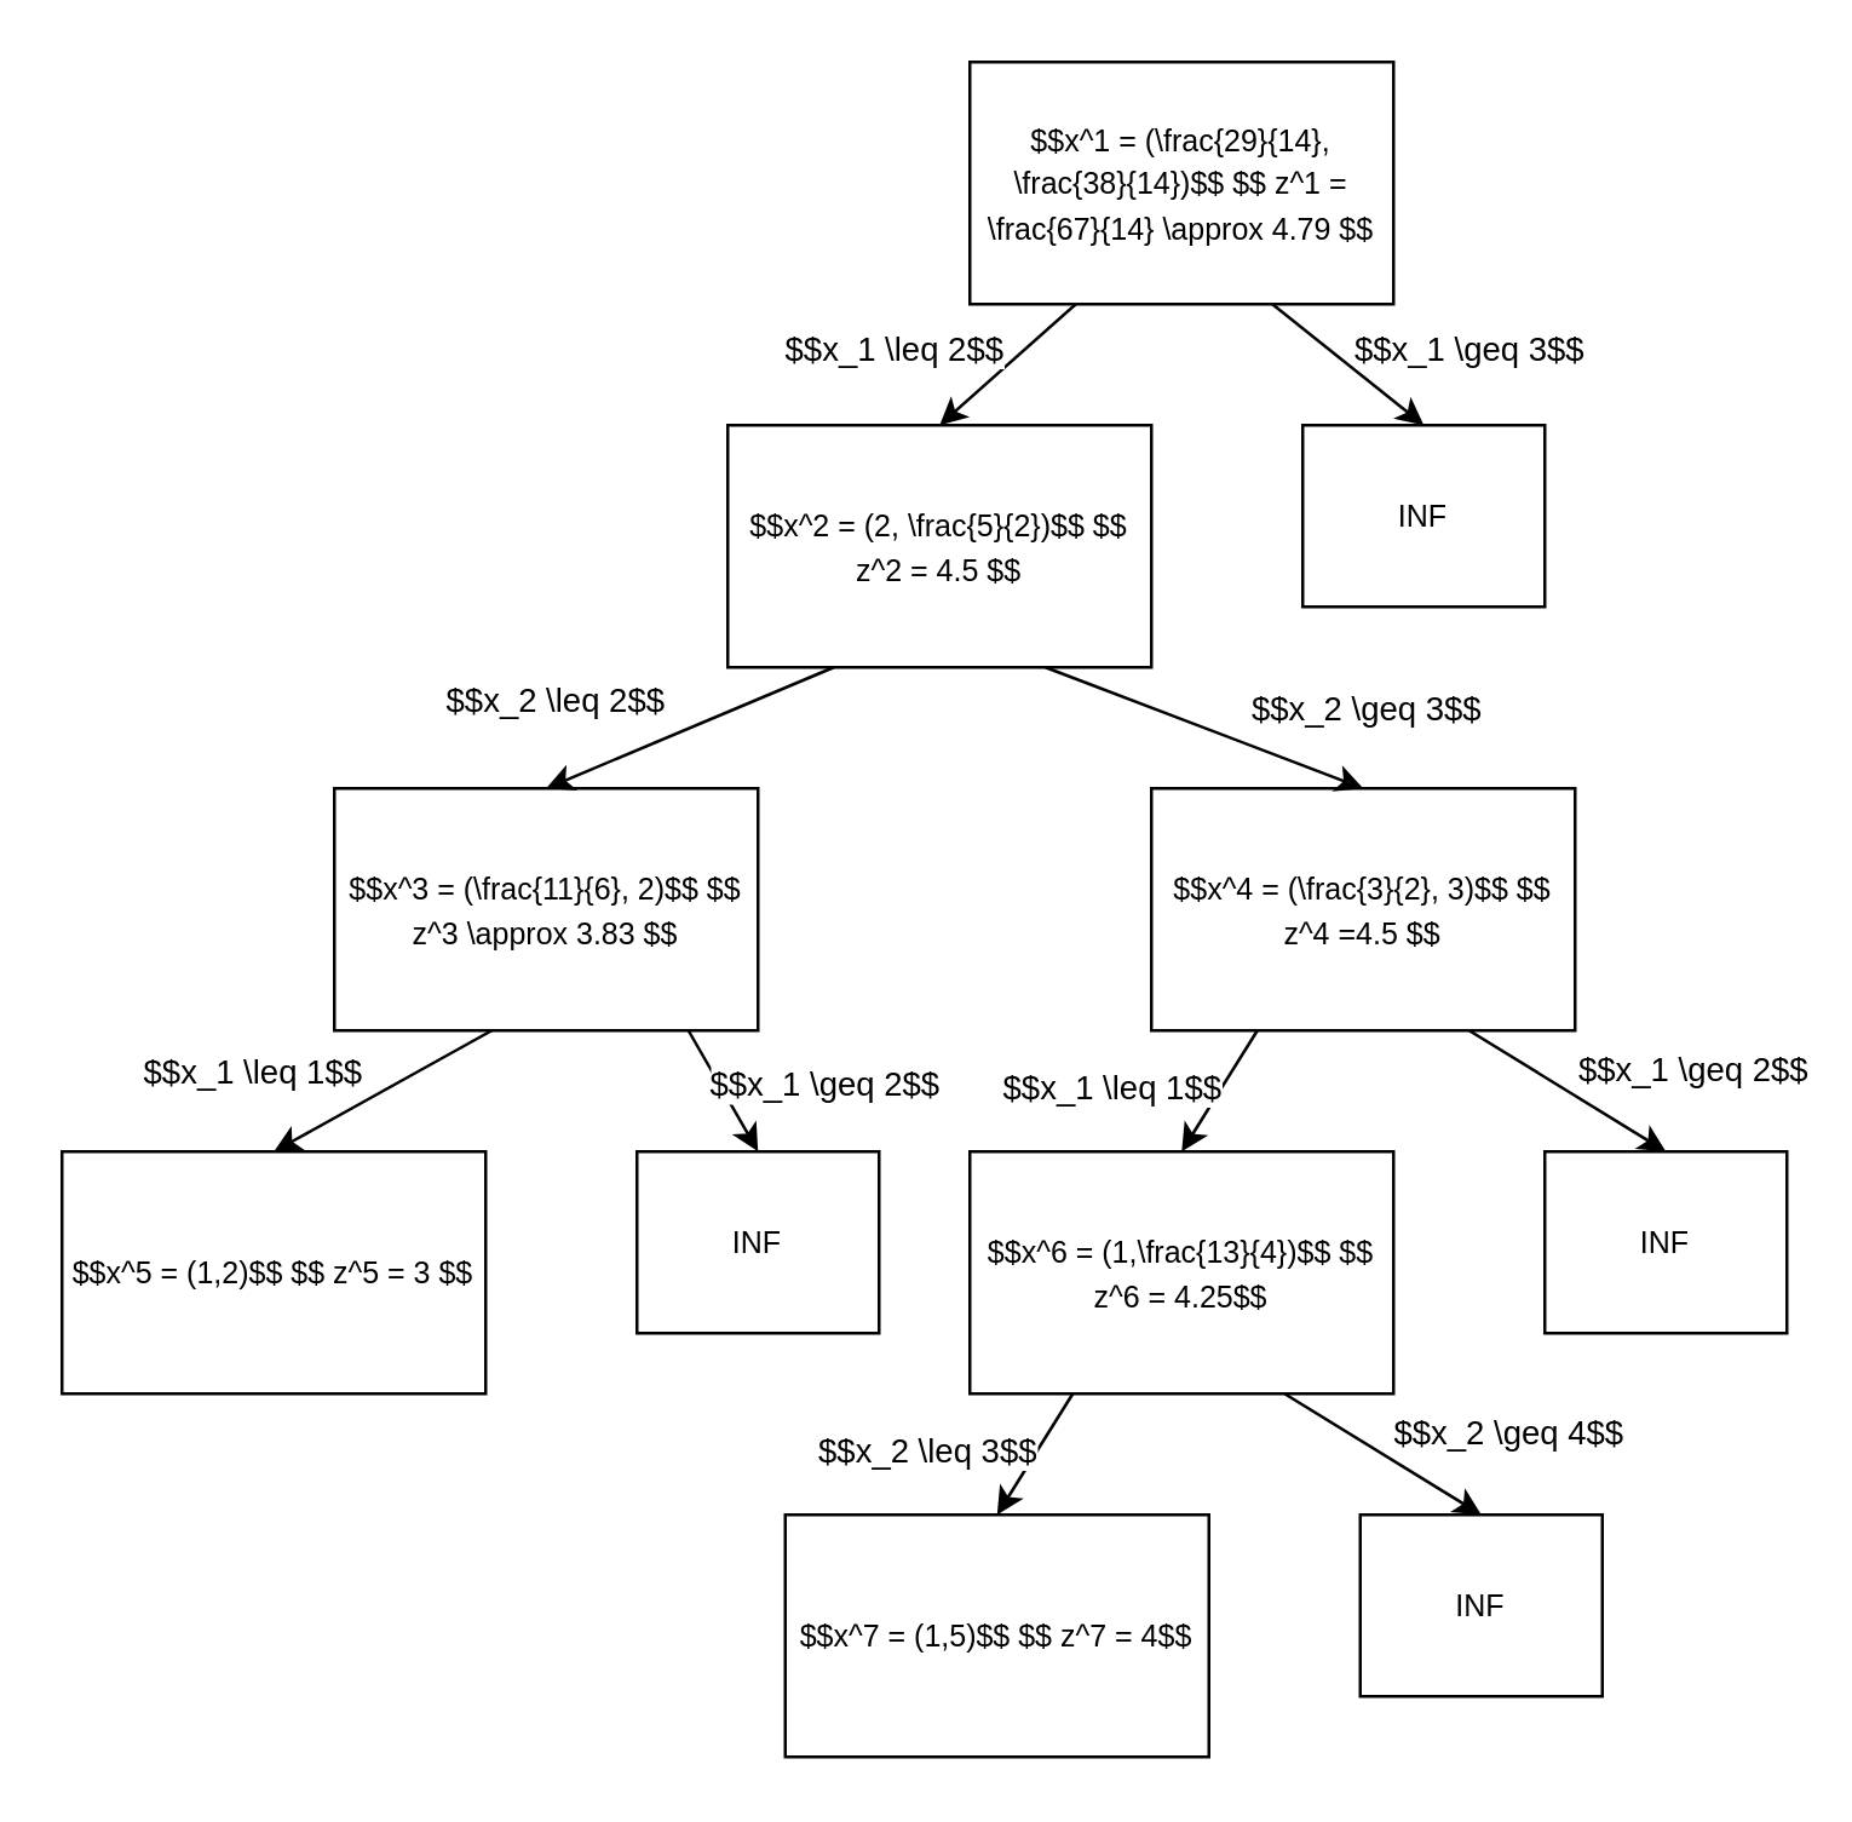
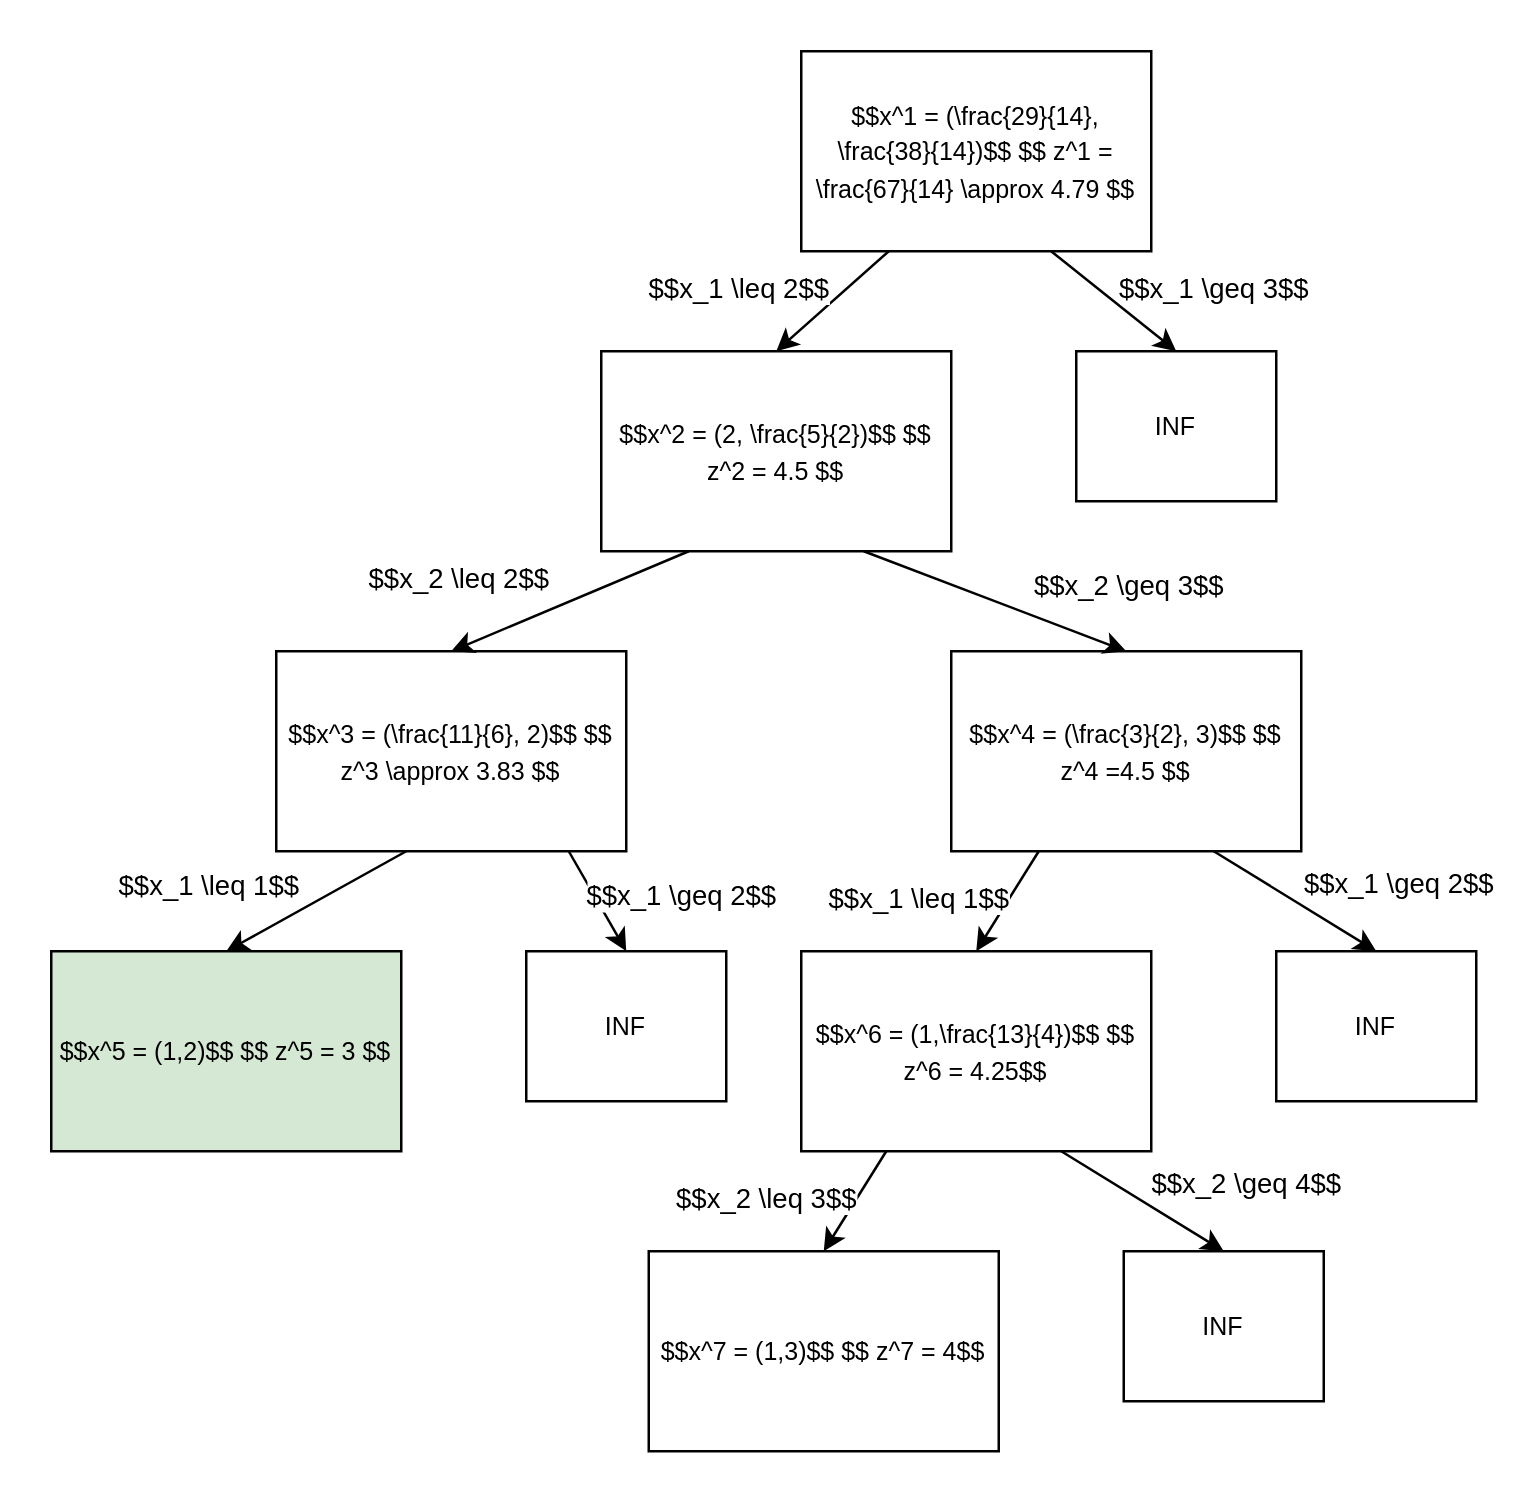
  <mxCell id="0" />
  <mxCell id="1" parent="0" />
  <mxCell id="2" value="&lt;font style=&quot;font-size: 10px;&quot;&gt;$$x^1 = (\frac{29}{14}, \frac{38}{14})$$ $$ z^1 = \frac{67}{14} \approx 4.79 $$&lt;/font&gt;" style="rounded=0;whiteSpace=wrap;html=1;" vertex="1" parent="1"><mxGeometry x="320" y="20" width="140" height="80" as="geometry" /></mxCell>
  <mxCell id="3" value="&lt;font style=&quot;font-size: 10px;&quot;&gt;$$x^2 = (2, \frac{5}{2})$$ $$ z^2 = 4.5 $$&lt;/font&gt;" style="rounded=0;whiteSpace=wrap;html=1;" vertex="1" parent="1"><mxGeometry x="240" y="140" width="140" height="80" as="geometry" /></mxCell>
  <mxCell id="4" value="" style="endArrow=classic;html=1;rounded=0;exitX=0.25;exitY=1;exitDx=0;exitDy=0;entryX=0.5;entryY=0;entryDx=0;entryDy=0;" edge="1" parent="1" source="2" target="3"><mxGeometry width="50" height="50" relative="1" as="geometry"><mxPoint x="360" y="160" as="sourcePoint" /><mxPoint x="410" y="110" as="targetPoint" /></mxGeometry></mxCell>
  <mxCell id="5" value="$$x_1 \leq 2$$" style="edgeLabel;html=1;align=center;verticalAlign=middle;resizable=0;points=[];fillColor=#BF87FF;strokeColor=#70FFE2;" vertex="1" connectable="0" parent="4"><mxGeometry x="0.369" y="-2" relative="1" as="geometry"><mxPoint x="-29" y="-11" as="offset" /></mxGeometry></mxCell>
  <mxCell id="6" value="&lt;font style=&quot;font-size: 10px;&quot;&gt;INF&lt;/font&gt;" style="rounded=0;whiteSpace=wrap;html=1;" vertex="1" parent="1"><mxGeometry x="430" y="140" width="80" height="60" as="geometry" /></mxCell>
  <mxCell id="7" value="" style="endArrow=classic;html=1;rounded=0;exitX=0.714;exitY=1;exitDx=0;exitDy=0;entryX=0.5;entryY=0;entryDx=0;entryDy=0;exitPerimeter=0;" edge="1" parent="1" target="6" source="2"><mxGeometry width="50" height="50" relative="1" as="geometry"><mxPoint x="545" y="100" as="sourcePoint" /><mxPoint x="600" y="110" as="targetPoint" /></mxGeometry></mxCell>
  <mxCell id="8" value="$$x_1 \geq 3$$" style="edgeLabel;html=1;align=center;verticalAlign=middle;resizable=0;points=[];fillColor=#4D94FF;strokeColor=#000000;shadow=1;" vertex="1" connectable="0" parent="7"><mxGeometry x="0.369" y="-2" relative="1" as="geometry"><mxPoint x="31" y="-15" as="offset" /></mxGeometry></mxCell>
  <mxCell id="9" value="&lt;font style=&quot;font-size: 10px;&quot;&gt;$$x^3 = (\frac{11}{6}, 2)$$ $$ z^3 \approx 3.83 $$&lt;/font&gt;" style="rounded=0;whiteSpace=wrap;html=1;" vertex="1" parent="1"><mxGeometry x="110" y="260" width="140" height="80" as="geometry" /></mxCell>
  <mxCell id="10" value="" style="endArrow=classic;html=1;rounded=0;exitX=0.25;exitY=1;exitDx=0;exitDy=0;entryX=0.5;entryY=0;entryDx=0;entryDy=0;" edge="1" parent="1" target="9" source="3"><mxGeometry width="50" height="50" relative="1" as="geometry"><mxPoint x="205" y="230" as="sourcePoint" /><mxPoint x="260" y="240" as="targetPoint" /></mxGeometry></mxCell>
  <mxCell id="11" value="$$x_2 \leq 2$$" style="edgeLabel;html=1;align=center;verticalAlign=middle;resizable=0;points=[];fillColor=#BF87FF;strokeColor=#70FFE2;" vertex="1" connectable="0" parent="10"><mxGeometry x="0.369" y="-2" relative="1" as="geometry"><mxPoint x="-26" y="-15" as="offset" /></mxGeometry></mxCell>
  <mxCell id="12" value="&lt;font style=&quot;font-size: 10px;&quot;&gt;$$x^4 = (\frac{3}{2}, 3)$$ $$ z^4 =4.5 $$&lt;/font&gt;" style="rounded=0;whiteSpace=wrap;html=1;" vertex="1" parent="1"><mxGeometry x="380" y="260" width="140" height="80" as="geometry" /></mxCell>
  <mxCell id="13" value="" style="endArrow=classic;html=1;rounded=0;exitX=0.75;exitY=1;exitDx=0;exitDy=0;entryX=0.5;entryY=0;entryDx=0;entryDy=0;" edge="1" parent="1" target="12" source="3"><mxGeometry width="50" height="50" relative="1" as="geometry"><mxPoint x="365" y="230" as="sourcePoint" /><mxPoint x="420" y="240" as="targetPoint" /></mxGeometry></mxCell>
  <mxCell id="14" value="$$x_2 \geq 3$$" style="edgeLabel;html=1;align=center;verticalAlign=middle;resizable=0;points=[];fillColor=#BF87FF;strokeColor=#70FFE2;" vertex="1" connectable="0" parent="13"><mxGeometry x="0.369" y="-2" relative="1" as="geometry"><mxPoint x="34" y="-16" as="offset" /></mxGeometry></mxCell>
- <mxCell id="15" value="&lt;font style=&quot;font-size: 10px;&quot;&gt;$$x^5 = (1,2)$$ $$ z^5 = 3 $$&lt;/font&gt;" style="rounded=0;whiteSpace=wrap;html=1;" vertex="1" parent="1"><mxGeometry x="20" y="380" width="140" height="80" as="geometry" /></mxCell>
+ <mxCell id="15" value="&lt;font style=&quot;font-size: 10px;&quot;&gt;$$x^5 = (1,2)$$ $$ z^5 = 3 $$&lt;/font&gt;" style="rounded=0;whiteSpace=wrap;html=1;fillColor=#d5e8d4;" vertex="1" parent="1"><mxGeometry x="20" y="380" width="140" height="80" as="geometry" /></mxCell>
  <mxCell id="16" value="" style="endArrow=classic;html=1;rounded=0;exitX=0.25;exitY=1;exitDx=0;exitDy=0;entryX=0.5;entryY=0;entryDx=0;entryDy=0;" edge="1" parent="1" target="15"><mxGeometry width="50" height="50" relative="1" as="geometry"><mxPoint x="162" y="340" as="sourcePoint" /><mxPoint x="217" y="350" as="targetPoint" /></mxGeometry></mxCell>
  <mxCell id="17" value="$$x_1 \leq 1$$" style="edgeLabel;html=1;align=center;verticalAlign=middle;resizable=0;points=[];fillColor=#BF87FF;strokeColor=#70FFE2;" vertex="1" connectable="0" parent="16"><mxGeometry x="0.369" y="-2" relative="1" as="geometry"><mxPoint x="-30" y="-12" as="offset" /></mxGeometry></mxCell>
  <mxCell id="18" value="&lt;font style=&quot;font-size: 10px;&quot;&gt;INF&lt;/font&gt;" style="rounded=0;whiteSpace=wrap;html=1;" vertex="1" parent="1"><mxGeometry x="210" y="380" width="80" height="60" as="geometry" /></mxCell>
  <mxCell id="19" value="" style="endArrow=classic;html=1;rounded=0;exitX=0.714;exitY=1;exitDx=0;exitDy=0;entryX=0.5;entryY=0;entryDx=0;entryDy=0;exitPerimeter=0;" edge="1" parent="1" target="18"><mxGeometry width="50" height="50" relative="1" as="geometry"><mxPoint x="227" y="340" as="sourcePoint" /><mxPoint x="407" y="350" as="targetPoint" /></mxGeometry></mxCell>
  <mxCell id="20" value="$$x_1 \geq 2$$" style="edgeLabel;html=1;align=center;verticalAlign=middle;resizable=0;points=[];fillColor=#4D94FF;strokeColor=#000000;shadow=1;" vertex="1" connectable="0" parent="19"><mxGeometry x="0.369" y="-2" relative="1" as="geometry"><mxPoint x="30" y="-11" as="offset" /></mxGeometry></mxCell>
  <mxCell id="21" value="&lt;font style=&quot;font-size: 10px;&quot;&gt;$$x^6 = (1,\frac{13}{4})$$ $$ z^6 = 4.25$$&lt;/font&gt;" style="rounded=0;whiteSpace=wrap;html=1;" vertex="1" parent="1"><mxGeometry x="320" y="380" width="140" height="80" as="geometry" /></mxCell>
  <mxCell id="22" value="" style="endArrow=classic;html=1;rounded=0;exitX=0.25;exitY=1;exitDx=0;exitDy=0;entryX=0.5;entryY=0;entryDx=0;entryDy=0;" edge="1" parent="1" target="21" source="12"><mxGeometry width="50" height="50" relative="1" as="geometry"><mxPoint x="462" y="340" as="sourcePoint" /><mxPoint x="517" y="350" as="targetPoint" /></mxGeometry></mxCell>
  <mxCell id="23" value="$$x_1 \leq 1$$" style="edgeLabel;html=1;align=center;verticalAlign=middle;resizable=0;points=[];fillColor=#BF87FF;strokeColor=#70FFE2;" vertex="1" connectable="0" parent="22"><mxGeometry x="0.369" y="-2" relative="1" as="geometry"><mxPoint x="-30" y="-8" as="offset" /></mxGeometry></mxCell>
  <mxCell id="24" value="&lt;font style=&quot;font-size: 10px;&quot;&gt;INF&lt;/font&gt;" style="rounded=0;whiteSpace=wrap;html=1;" vertex="1" parent="1"><mxGeometry x="510" y="380" width="80" height="60" as="geometry" /></mxCell>
  <mxCell id="25" value="" style="endArrow=classic;html=1;rounded=0;exitX=0.75;exitY=1;exitDx=0;exitDy=0;entryX=0.5;entryY=0;entryDx=0;entryDy=0;" edge="1" parent="1" target="24" source="12"><mxGeometry width="50" height="50" relative="1" as="geometry"><mxPoint x="527" y="340" as="sourcePoint" /><mxPoint x="707" y="350" as="targetPoint" /></mxGeometry></mxCell>
  <mxCell id="26" value="$$x_1 \geq 2$$" style="edgeLabel;html=1;align=center;verticalAlign=middle;resizable=0;points=[];fillColor=#4D94FF;strokeColor=#000000;shadow=1;" vertex="1" connectable="0" parent="25"><mxGeometry x="0.369" y="-2" relative="1" as="geometry"><mxPoint x="30" y="-16" as="offset" /></mxGeometry></mxCell>
- <mxCell id="27" value="&lt;font style=&quot;font-size: 10px;&quot;&gt;$$x^7 = (1,5)$$ $$ z^7 = 4$$&lt;/font&gt;" style="rounded=0;whiteSpace=wrap;html=1;" vertex="1" parent="1"><mxGeometry x="259" y="500" width="140" height="80" as="geometry" /></mxCell>
+ <mxCell id="27" value="&lt;font style=&quot;font-size: 10px;&quot;&gt;$$x^7 = (1,3)$$ $$ z^7 = 4$$&lt;/font&gt;" style="rounded=0;whiteSpace=wrap;html=1;" vertex="1" parent="1"><mxGeometry x="259" y="500" width="140" height="80" as="geometry" /></mxCell>
  <mxCell id="28" value="" style="endArrow=classic;html=1;rounded=0;exitX=0.25;exitY=1;exitDx=0;exitDy=0;entryX=0.5;entryY=0;entryDx=0;entryDy=0;" edge="1" parent="1" target="27"><mxGeometry width="50" height="50" relative="1" as="geometry"><mxPoint x="354" y="460" as="sourcePoint" /><mxPoint x="456" y="470" as="targetPoint" /></mxGeometry></mxCell>
  <mxCell id="29" value="$$x_2 \leq 3$$" style="edgeLabel;html=1;align=center;verticalAlign=middle;resizable=0;points=[];fillColor=#BF87FF;strokeColor=#70FFE2;" vertex="1" connectable="0" parent="28"><mxGeometry x="0.369" y="-2" relative="1" as="geometry"><mxPoint x="-30" y="-8" as="offset" /></mxGeometry></mxCell>
  <mxCell id="30" value="&lt;font style=&quot;font-size: 10px;&quot;&gt;INF&lt;/font&gt;" style="rounded=0;whiteSpace=wrap;html=1;" vertex="1" parent="1"><mxGeometry x="449" y="500" width="80" height="60" as="geometry" /></mxCell>
  <mxCell id="31" value="" style="endArrow=classic;html=1;rounded=0;exitX=0.75;exitY=1;exitDx=0;exitDy=0;entryX=0.5;entryY=0;entryDx=0;entryDy=0;" edge="1" parent="1" target="30"><mxGeometry width="50" height="50" relative="1" as="geometry"><mxPoint x="424" y="460" as="sourcePoint" /><mxPoint x="646" y="470" as="targetPoint" /></mxGeometry></mxCell>
  <mxCell id="32" value="$$x_2 \geq 4$$" style="edgeLabel;html=1;align=center;verticalAlign=middle;resizable=0;points=[];fillColor=#4D94FF;strokeColor=#000000;shadow=1;" vertex="1" connectable="0" parent="31"><mxGeometry x="0.369" y="-2" relative="1" as="geometry"><mxPoint x="30" y="-16" as="offset" /></mxGeometry></mxCell>
